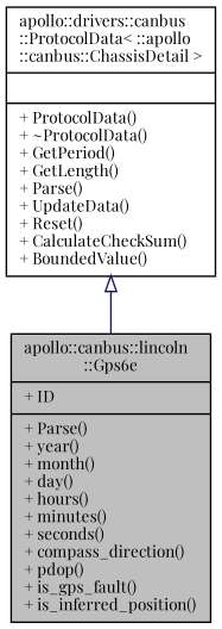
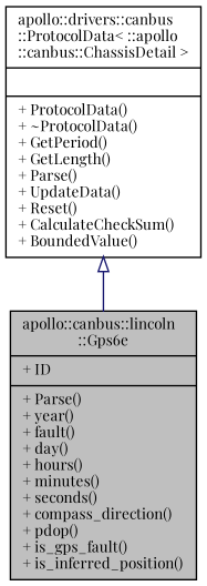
  digraph {
    fontname="Playfair Display"
    node [color=black fontname="Playfair Display" fontsize=10 shape=record style=filled]
-   n1 [fillcolor=grey75 fontcolor=black height=0.2 label="{apollo::canbus::lincoln\l::Gps6e\n|+ ID\l|+ Parse()\l+ year()\l+ month()\l+ day()\l+ hours()\l+ minutes()\l+ seconds()\l+ compass_direction()\l+ pdop()\l+ is_gps_fault()\l+ is_inferred_position()\l}" width=0.4]
+   n1 [fillcolor=grey75 fontcolor=black height=0.2 label="{apollo::canbus::lincoln\l::Gps6e\n|+ ID\l|+ Parse()\l+ year()\l+ fault()\l+ day()\l+ hours()\l+ minutes()\l+ seconds()\l+ compass_direction()\l+ pdop()\l+ is_gps_fault()\l+ is_inferred_position()\l}" width=0.4]
    n2 [fillcolor=white height=0.2 label="{apollo::drivers::canbus\l::ProtocolData\< ::apollo\l::canbus::ChassisDetail \>\n||+ ProtocolData()\l+ ~ProtocolData()\l+ GetPeriod()\l+ GetLength()\l+ Parse()\l+ UpdateData()\l+ Reset()\l+ CalculateCheckSum()\l+ BoundedValue()\l}" width=0.4]
    n2 -> n1 [arrowtail=onormal color=midnightblue dir=back fontname="Playfair Display" fontsize=10 labelfontname=Helvetica labelfontsize=10 style=solid]
  }
